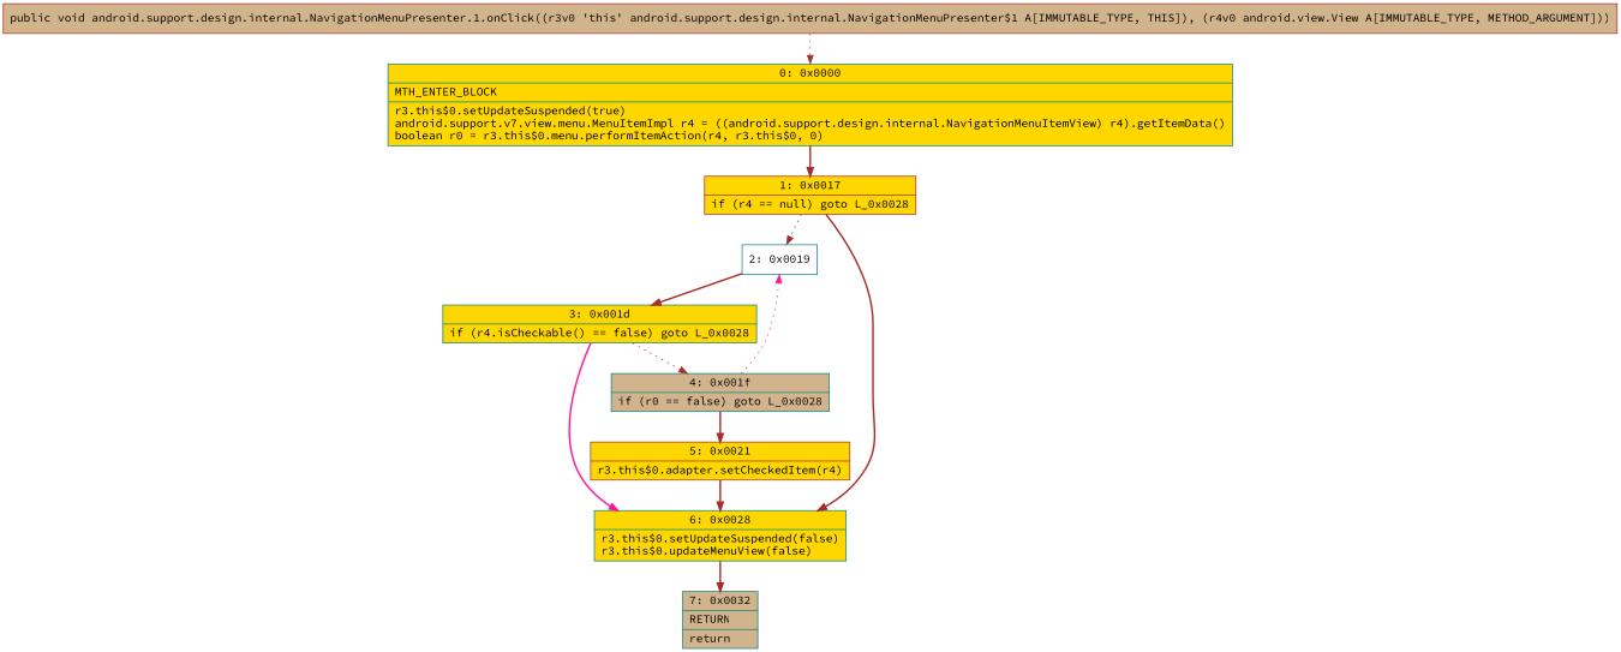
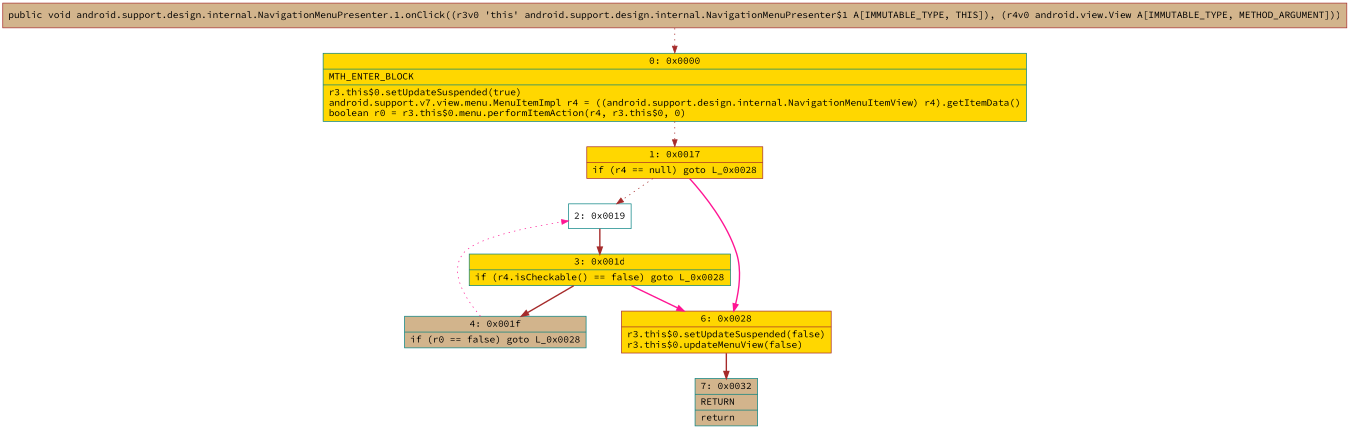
  digraph {
    fontname="Source Code Pro"
    node [color=teal fillcolor=gold fontname="Source Code Pro" shape=record style=filled]
    edge [color=brown fontname="Source Code Pro" style=bold]
    n1 [label="{0\:\ 0x0000|MTH_ENTER_BLOCK\l|r3.this$0.setUpdateSuspended(true)\landroid.support.v7.view.menu.MenuItemImpl r4 = ((android.support.design.internal.NavigationMenuItemView) r4).getItemData()\lboolean r0 = r3.this$0.menu.performItemAction(r4, r3.this$0, 0)\l}"]
    n2 [color=brown label="{1\:\ 0x0017|if (r4 == null) goto L_0x0028\l}"]
    n3 [fillcolor=white label="{2\:\ 0x0019}"]
-   n4 [label="{6\:\ 0x0028|r3.this$0.setUpdateSuspended(false)\lr3.this$0.updateMenuView(false)\l}"]
+   n4 [color=brown label="{6\:\ 0x0028|r3.this$0.setUpdateSuspended(false)\lr3.this$0.updateMenuView(false)\l}"]
    n5 [label="{3\:\ 0x001d|if (r4.isCheckable() == false) goto L_0x0028\l}"]
    n6 [fillcolor=tan label="{7\:\ 0x0032|RETURN\l|return\l}"]
    n7 [fillcolor=tan label="{4\:\ 0x001f|if (r0 == false) goto L_0x0028\l}"]
-   n8 [color=brown label="{5\:\ 0x0021|r3.this$0.adapter.setCheckedItem(r4)\l}"]
    n9 [color=brown fillcolor=tan label="{public void android.support.design.internal.NavigationMenuPresenter.1.onClick((r3v0 'this' android.support.design.internal.NavigationMenuPresenter$1 A[IMMUTABLE_TYPE, THIS]), (r4v0 android.view.View A[IMMUTABLE_TYPE, METHOD_ARGUMENT])) }"]
-   n1 -> n2
+   n1 -> n2 [style=dotted]
    n2 -> n3 [style=dotted]
-   n2 -> n4
+   n2 -> n4 [color=deeppink]
    n3 -> n5
    n4 -> n6
    n5 -> n4 [color=deeppink]
-   n5 -> n7 [style=dotted]
+   n5 -> n7
    n7 -> n3 [color=deeppink style=dotted]
-   n7 -> n8
-   n8 -> n4
    n9 -> n1 [style=dotted]
  }
